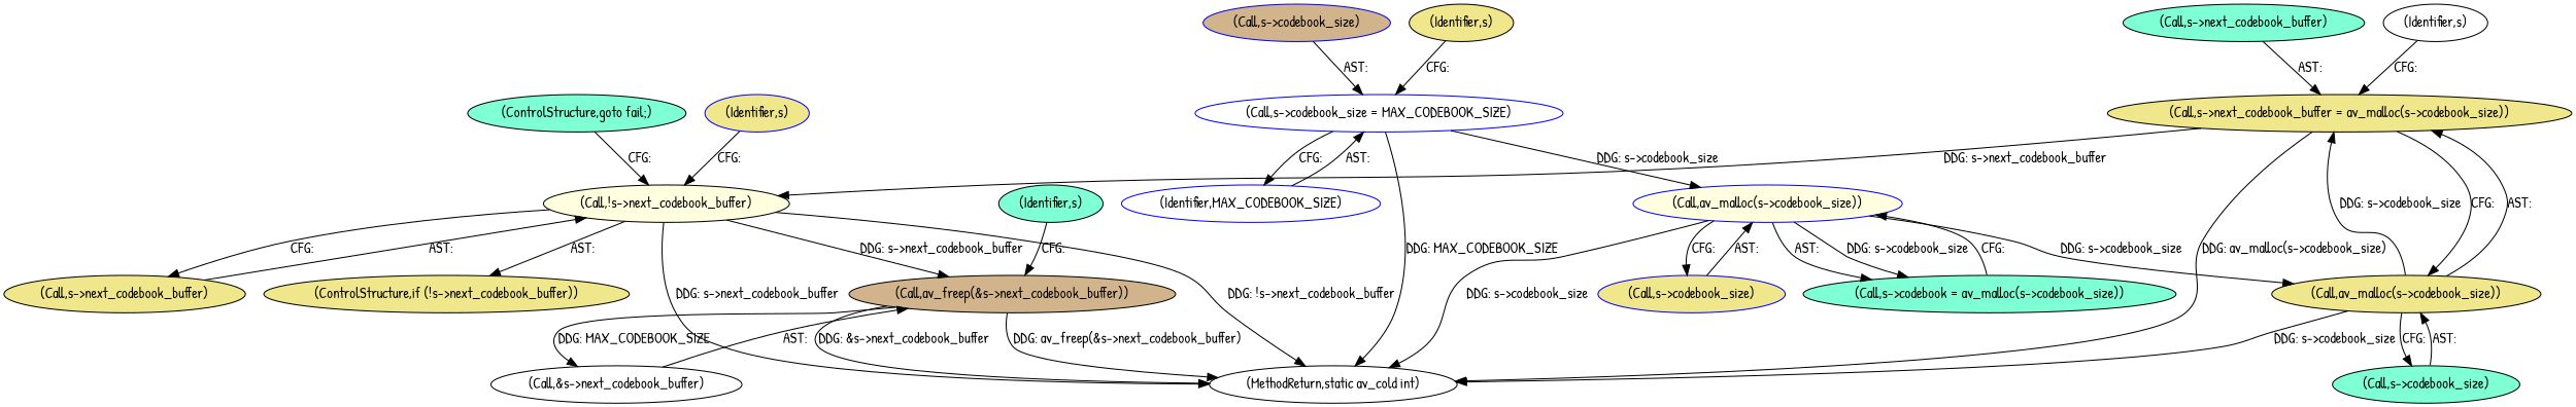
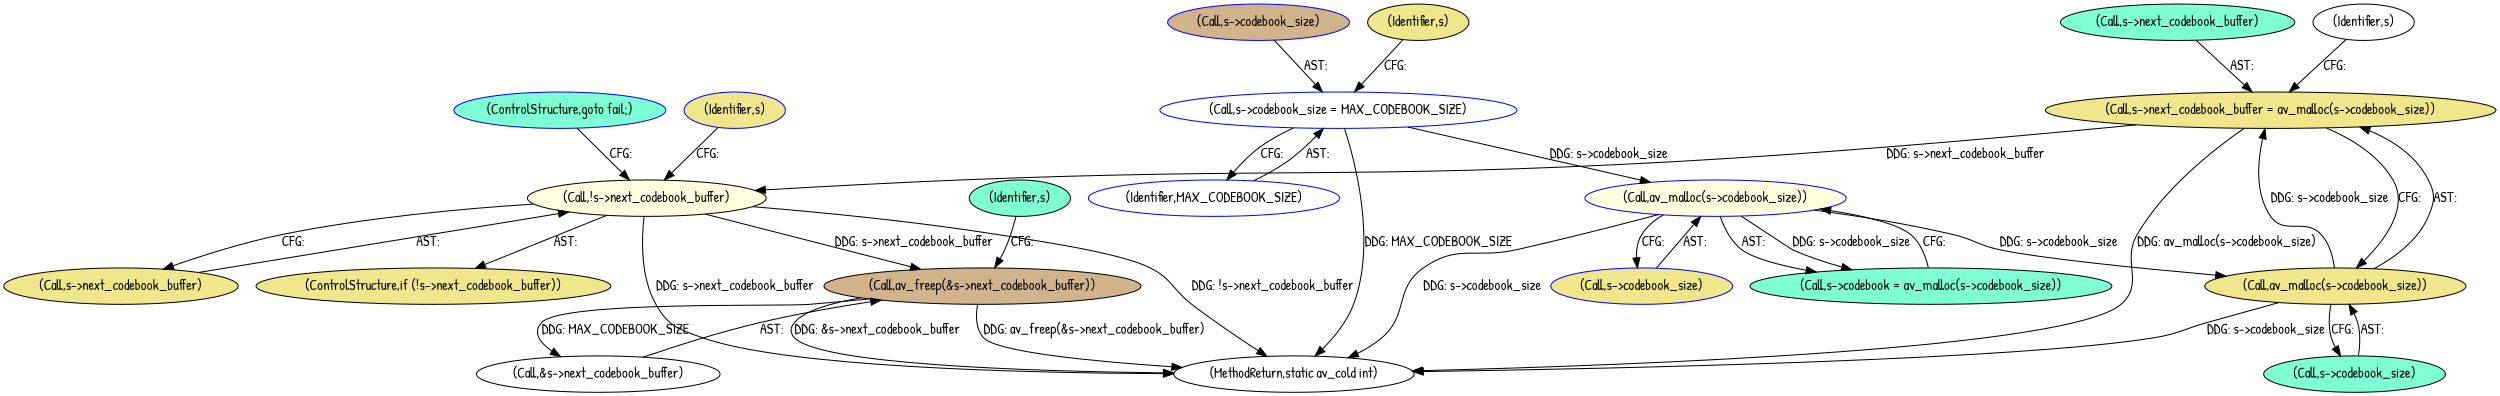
  digraph {
    fontname="Patrick Hand"
    node [color=black fillcolor=khaki fontname="Patrick Hand" style=filled]
    edge [fontname="Patrick Hand"]
    n1 [label="(Call,s->next_codebook_buffer = av_malloc(s->codebook_size))"]
    n2 [label="(Call,av_malloc(s->codebook_size))"]
    n3 [fillcolor=lightyellow label="(Call,!s->next_codebook_buffer)"]
    n4 [fillcolor=white label="(MethodReturn,static av_cold int)"]
    n5 [fillcolor=aquamarine label="(Call,s->codebook_size)"]
    n6 [fillcolor=tan label="(Call,av_freep(&s->next_codebook_buffer))"]
    n7 [label="(ControlStructure,if (!s->next_codebook_buffer))"]
    n8 [label="(Call,s->next_codebook_buffer)"]
    n9 [color=blue fillcolor=lightyellow label="(Call,av_malloc(s->codebook_size))"]
    n10 [color=blue label="(Call,s->codebook_size)"]
    n11 [fillcolor=aquamarine label="(Call,s->codebook = av_malloc(s->codebook_size))"]
    n12 [color=blue fillcolor=white label="(Call,s->codebook_size = MAX_CODEBOOK_SIZE)"]
    n13 [color=blue fillcolor=white label="(Identifier,MAX_CODEBOOK_SIZE)"]
    n14 [fillcolor=white label="(Call,&s->next_codebook_buffer)"]
    n15 [fillcolor=aquamarine label="(Call,s->next_codebook_buffer)"]
    n16 [fillcolor=white label="(Identifier,s)"]
    n17 [fillcolor=aquamarine label="(Identifier,s)"]
    n18 [color=blue fillcolor=tan label="(Call,s->codebook_size)"]
-   n19 [fillcolor=aquamarine label="(ControlStructure,goto fail;)"]
+   n19 [color=blue fillcolor=aquamarine label="(ControlStructure,goto fail;)"]
    n20 [label="(Identifier,s)"]
    n21 [color=blue label="(Identifier,s)"]
    n1 -> n2 [label="CFG: "]
    n1 -> n3 [label="DDG: s->next_codebook_buffer"]
    n1 -> n4 [label="DDG: av_malloc(s->codebook_size)"]
    n2 -> n1 [label="AST: "]
    n2 -> n1 [label="DDG: s->codebook_size"]
    n2 -> n4 [label="DDG: s->codebook_size"]
    n2 -> n5 [label="CFG: "]
    n3 -> n4 [label="DDG: s->next_codebook_buffer"]
    n3 -> n4 [label="DDG: !s->next_codebook_buffer"]
    n3 -> n6 [label="DDG: s->next_codebook_buffer"]
    n3 -> n7 [label="AST: "]
    n3 -> n8 [label="CFG: "]
    n5 -> n2 [label="AST: "]
    n6 -> n4 [label="DDG: &s->next_codebook_buffer"]
    n6 -> n4 [label="DDG: av_freep(&s->next_codebook_buffer)"]
    n6 -> n14 [label="DDG: MAX_CODEBOOK_SIZE"]
    n8 -> n3 [label="AST: "]
    n9 -> n2 [label="DDG: s->codebook_size"]
    n9 -> n4 [label="DDG: s->codebook_size"]
    n9 -> n10 [label="CFG: "]
    n9 -> n11 [label="AST: "]
    n9 -> n11 [label="DDG: s->codebook_size"]
    n10 -> n9 [label="AST: "]
    n11 -> n9 [label="CFG: "]
    n12 -> n4 [label="DDG: MAX_CODEBOOK_SIZE"]
    n12 -> n9 [label="DDG: s->codebook_size"]
    n12 -> n13 [label="CFG: "]
    n13 -> n12 [label="AST: "]
    n14 -> n6 [label="AST: "]
    n15 -> n1 [label="AST: "]
    n16 -> n1 [label="CFG: "]
    n17 -> n6 [label="CFG: "]
    n18 -> n12 [label="AST: "]
    n19 -> n3 [label="CFG: "]
    n20 -> n12 [label="CFG: "]
    n21 -> n3 [label="CFG: "]
  }
